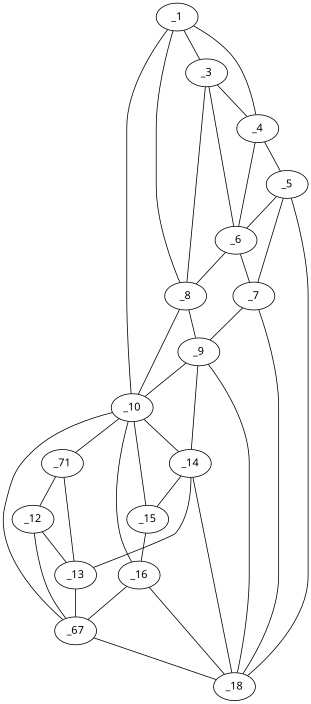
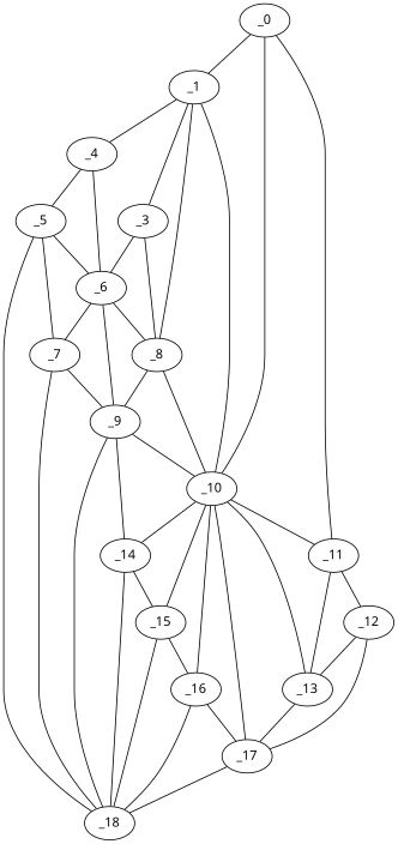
  graph {
    fontname="Noto Sans"
    node [fontname="Noto Sans" x=92]
    edge [fontname="Noto Sans" valence=2]
+   _0 [x=36 y=91]
    _1 [x=38 y=49]
    _10 [y=72]
-   _11 [y=104 label=_71]
+   _11 [y=104]
    _3 [x=50 y=32]
    _4 [x=56 y=21]
    _8 [x=76 y=43]
    _14 [x=104 y=48]
    _13 [x=100 y=90]
    _15 [x=114 y=60]
    _16 [x=116 y=65]
-   _17 [x=120 y=75 label=_67]
+   _17 [x=120 y=75]
    _12 [x=98 y=109]
    _6 [x=70 y=27]
    _5 [x=65 y=20]
    _9 [x=85 y=40]
    _18 [x=126 y=41]
    _7 [x=72 y=23]
+   _0 -- _1 [valence=1]
+   _0 -- _10
+   _0 -- _11
    _1 -- _10 [valence=1]
    _1 -- _3
    _1 -- _4 [valence=1]
    _1 -- _8
    _10 -- _11
    _10 -- _14 [valence=1]
-   _14 -- _13
+   _10 -- _13
    _10 -- _15 [valence=1]
    _10 -- _16
    _10 -- _17
    _11 -- _13
    _11 -- _12
-   _3 -- _4
    _3 -- _8
    _3 -- _6
    _4 -- _6
    _4 -- _5 [valence=1]
    _8 -- _10 [valence=1]
    _8 -- _9
    _14 -- _15
    _14 -- _18 [valence=1]
    _13 -- _17
    _15 -- _16
+   _15 -- _18 [valence=1]
    _16 -- _17
    _16 -- _18
    _17 -- _18 [valence=1]
    _12 -- _13
    _12 -- _17 [valence=1]
    _6 -- _8
+   _6 -- _9
    _6 -- _7
    _5 -- _6
    _5 -- _18 [valence=1]
    _5 -- _7
    _9 -- _10
    _9 -- _14
    _9 -- _18
    _7 -- _9
    _7 -- _18
  }
